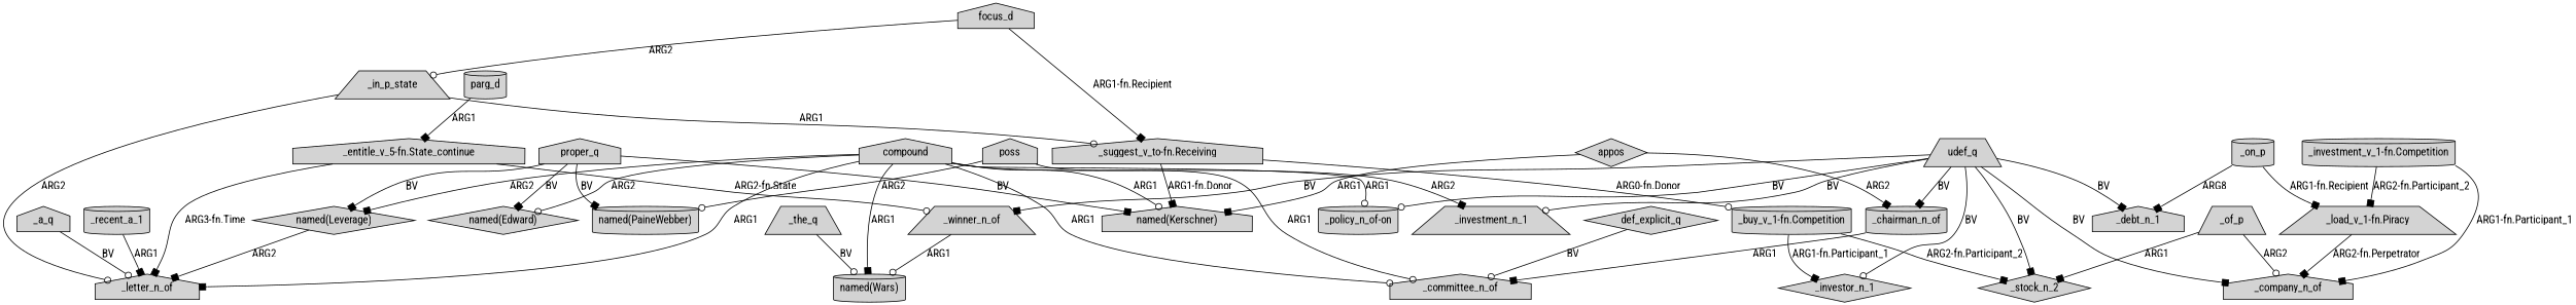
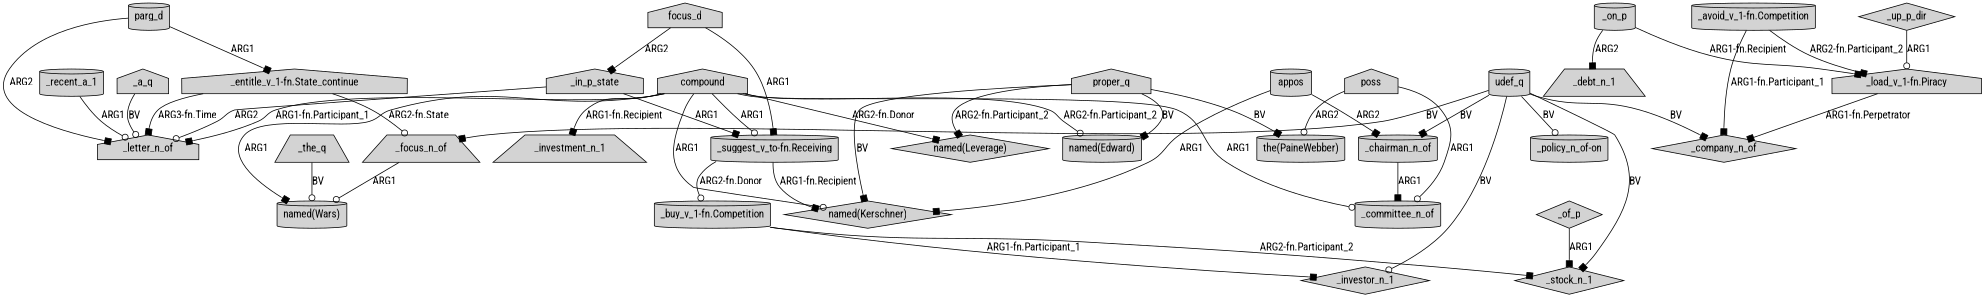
  digraph {
    fontname="Roboto Condensed"
    node [fontname="Roboto Condensed" shape=cylinder style=filled]
    edge [arrowhead=box fontname="Roboto Condensed"]
-   "_entitle_v_1-fn.State_continue" [shape=house label="_entitle_v_5-fn.State_continue"]
-   _winner_n_of [shape=trapezium]
+   "_entitle_v_1-fn.State_continue" [shape=house]
+   _winner_n_of [shape=trapezium label=_focus_n_of]
    _letter_n_of [shape=house]
    "named(Wars)"
-   _in_p_state [shape=trapezium]
-   "_suggest_v_to-fn.Receiving" [shape=house]
-   "named(Kerschner)" [shape=house]
+   _in_p_state [shape=house]
+   "_suggest_v_to-fn.Receiving"
+   "named(Kerschner)" [shape=diamond]
    "_buy_v_1-fn.Competition"
    _investor_n_1 [shape=diamond]
-   _stock_n_1 [shape=diamond label=_stock_n_2]
+   _stock_n_1 [shape=diamond]
    focus_d [shape=house]
    compound [shape=house]
    "named(Leverage)" [shape=diamond]
    _investment_n_1 [shape=trapezium]
-   _committee_n_of [shape=house]
-   "named(Edward)" [shape=diamond]
+   _committee_n_of
+   "named(Edward)"
    "_policy_n_of-on"
    poss [shape=house]
-   "named(PaineWebber)"
+   "named(PaineWebber)" [label="the(PaineWebber)"]
    parg_d
-   _debt_n_1 [shape=house]
+   _debt_n_1 [shape=trapezium]
    _on_p
-   "_load_v_1-fn.Piracy" [shape=trapezium]
-   _company_n_of [shape=house]
-   udef_q [shape=trapezium]
+   "_load_v_1-fn.Piracy" [shape=house]
+   _company_n_of [shape=diamond]
+   udef_q
    _chairman_n_of
-   def_explicit_q [shape=diamond]
+   _up_p_dir [shape=diamond]
    _a_q [shape=house]
    proper_q [shape=house]
-   appos [shape=diamond]
-   "_avoid_v_1-fn.Competition" [label="_investment_v_1-fn.Competition"]
+   appos
+   "_avoid_v_1-fn.Competition"
    _recent_a_1
    _the_q [shape=trapezium]
-   _of_p [shape=trapezium]
+   _of_p [shape=diamond]
    "_entitle_v_1-fn.State_continue" -> _winner_n_of [arrowhead=odot label="ARG2-fn.State"]
    "_entitle_v_1-fn.State_continue" -> _letter_n_of [label="ARG3-fn.Time"]
    _winner_n_of -> "named(Wars)" [arrowhead=odot label=ARG1]
    _in_p_state -> _letter_n_of [arrowhead=odot label=ARG2]
-   _in_p_state -> "_suggest_v_to-fn.Receiving" [arrowhead=odot label=ARG1]
-   "_suggest_v_to-fn.Receiving" -> "named(Kerschner)" [label="ARG1-fn.Donor"]
-   "_suggest_v_to-fn.Receiving" -> "_buy_v_1-fn.Competition" [arrowhead=odot label="ARG0-fn.Donor"]
+   _in_p_state -> "_suggest_v_to-fn.Receiving" [label=ARG1]
+   "_suggest_v_to-fn.Receiving" -> "named(Kerschner)" [label="ARG1-fn.Recipient"]
+   "_suggest_v_to-fn.Receiving" -> "_buy_v_1-fn.Competition" [arrowhead=odot label="ARG2-fn.Donor"]
    "_buy_v_1-fn.Competition" -> _investor_n_1 [label="ARG1-fn.Participant_1"]
    "_buy_v_1-fn.Competition" -> _stock_n_1 [label="ARG2-fn.Participant_2"]
-   focus_d -> _in_p_state [arrowhead=odot label=ARG2]
-   focus_d -> "_suggest_v_to-fn.Receiving" [label="ARG1-fn.Recipient"]
-   compound -> _letter_n_of [label=ARG1]
+   focus_d -> _in_p_state [label=ARG2]
+   focus_d -> "_suggest_v_to-fn.Receiving" [label=ARG1]
+   compound -> _letter_n_of [label="ARG1-fn.Participant_1"]
    compound -> "named(Wars)" [label=ARG1]
    compound -> "named(Kerschner)" [arrowhead=odot label=ARG1]
-   compound -> "named(Leverage)" [label=ARG2]
-   compound -> _investment_n_1 [label=ARG2]
+   compound -> "named(Leverage)" [label="ARG2-fn.Donor"]
+   compound -> _investment_n_1 [label="ARG1-fn.Recipient"]
    compound -> _committee_n_of [arrowhead=odot label=ARG1]
-   compound -> "named(Edward)" [arrowhead=odot label=ARG2]
-   compound -> "_policy_n_of-on" [arrowhead=odot label=ARG1]
+   compound -> "named(Edward)" [arrowhead=odot label="ARG2-fn.Participant_2"]
+   compound -> "_suggest_v_to-fn.Receiving" [arrowhead=odot label=ARG1]
    poss -> _committee_n_of [arrowhead=odot label=ARG1]
    poss -> "named(PaineWebber)" [arrowhead=odot label=ARG2]
    parg_d -> "_entitle_v_1-fn.State_continue" [label=ARG1]
-   "named(Leverage)" -> _letter_n_of [label=ARG2]
-   _on_p -> _debt_n_1 [label=ARG8]
+   parg_d -> _letter_n_of [label=ARG2]
+   _on_p -> _debt_n_1 [label=ARG2]
    _on_p -> "_load_v_1-fn.Piracy" [label="ARG1-fn.Recipient"]
-   "_load_v_1-fn.Piracy" -> _company_n_of [label="ARG2-fn.Perpetrator"]
+   "_load_v_1-fn.Piracy" -> _company_n_of [label="ARG1-fn.Perpetrator"]
    udef_q -> _winner_n_of [label=BV]
    udef_q -> _investor_n_1 [arrowhead=odot label=BV]
    udef_q -> _stock_n_1 [label=BV]
-   udef_q -> _investment_n_1 [arrowhead=odot label=BV]
    udef_q -> "_policy_n_of-on" [arrowhead=odot label=BV]
-   udef_q -> _debt_n_1 [label=BV]
    udef_q -> _company_n_of [label=BV]
    udef_q -> _chairman_n_of [label=BV]
    _chairman_n_of -> _committee_n_of [label=ARG1]
-   def_explicit_q -> _committee_n_of [arrowhead=odot label=BV]
+   _up_p_dir -> "_load_v_1-fn.Piracy" [arrowhead=odot label=ARG1]
    _a_q -> _letter_n_of [arrowhead=odot label=BV]
    proper_q -> "named(Kerschner)" [label=BV]
-   proper_q -> "named(Leverage)" [label=BV]
+   proper_q -> "named(Leverage)" [label="ARG2-fn.Participant_2"]
    proper_q -> "named(Edward)" [label=BV]
    proper_q -> "named(PaineWebber)" [label=BV]
    appos -> "named(Kerschner)" [label=ARG1]
    appos -> _chairman_n_of [label=ARG2]
    "_avoid_v_1-fn.Competition" -> "_load_v_1-fn.Piracy" [label="ARG2-fn.Participant_2"]
    "_avoid_v_1-fn.Competition" -> _company_n_of [label="ARG1-fn.Participant_1"]
-   _recent_a_1 -> _letter_n_of [label=ARG1]
+   _recent_a_1 -> _letter_n_of [arrowhead=odot label=ARG1]
    _the_q -> "named(Wars)" [arrowhead=odot label=BV]
    _of_p -> _stock_n_1 [label=ARG1]
-   _of_p -> _company_n_of [arrowhead=odot label=ARG2]
  }
